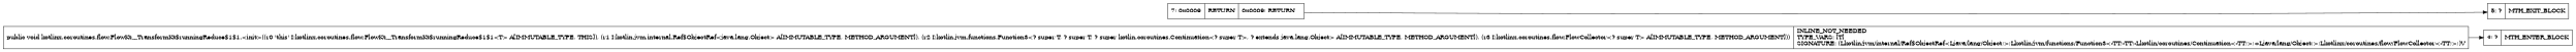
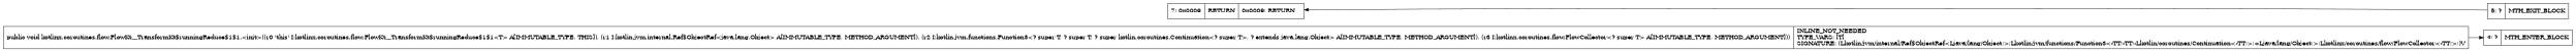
  digraph {
    rankdir=LR
    node [shape=record]
    n1 [label="{4\:\ ?|MTH_ENTER_BLOCK\l}"]
    n2 [label="{7\:\ 0x0009|RETURN\l|0x0009: RETURN   \l}"]
    n3 [label="{5\:\ ?|MTH_EXIT_BLOCK\l}"]
    n4 [label="{public void kotlinx.coroutines.flow.FlowKt__TransformKt$runningReduce$1$1.\<init\>((r0 'this' I:kotlinx.coroutines.flow.FlowKt__TransformKt$runningReduce$1$1\<T\> A[IMMUTABLE_TYPE, THIS]), (r1 I:kotlin.jvm.internal.Ref$ObjectRef\<java.lang.Object\> A[IMMUTABLE_TYPE, METHOD_ARGUMENT]), (r2 I:kotlin.jvm.functions.Function3\<? super T, ? super T, ? super kotlin.coroutines.Continuation\<? super T\>, ? extends java.lang.Object\> A[IMMUTABLE_TYPE, METHOD_ARGUMENT]), (r3 I:kotlinx.coroutines.flow.FlowCollector\<? super T\> A[IMMUTABLE_TYPE, METHOD_ARGUMENT]))  | INLINE_NOT_NEEDED\lTYPE_VARS: [T]\lSIGNATURE: (Lkotlin\/jvm\/internal\/Ref$ObjectRef\<Ljava\/lang\/Object;\>;Lkotlin\/jvm\/functions\/Function3\<\-TT;\-TT;\-Lkotlin\/coroutines\/Continuation\<\-TT;\>;+Ljava\/lang\/Object;\>;Lkotlinx\/coroutines\/flow\/FlowCollector\<\-TT;\>;)V\l}"]
-   n2 -> n3
+   n3 -> n2
    n4 -> n1
  }
